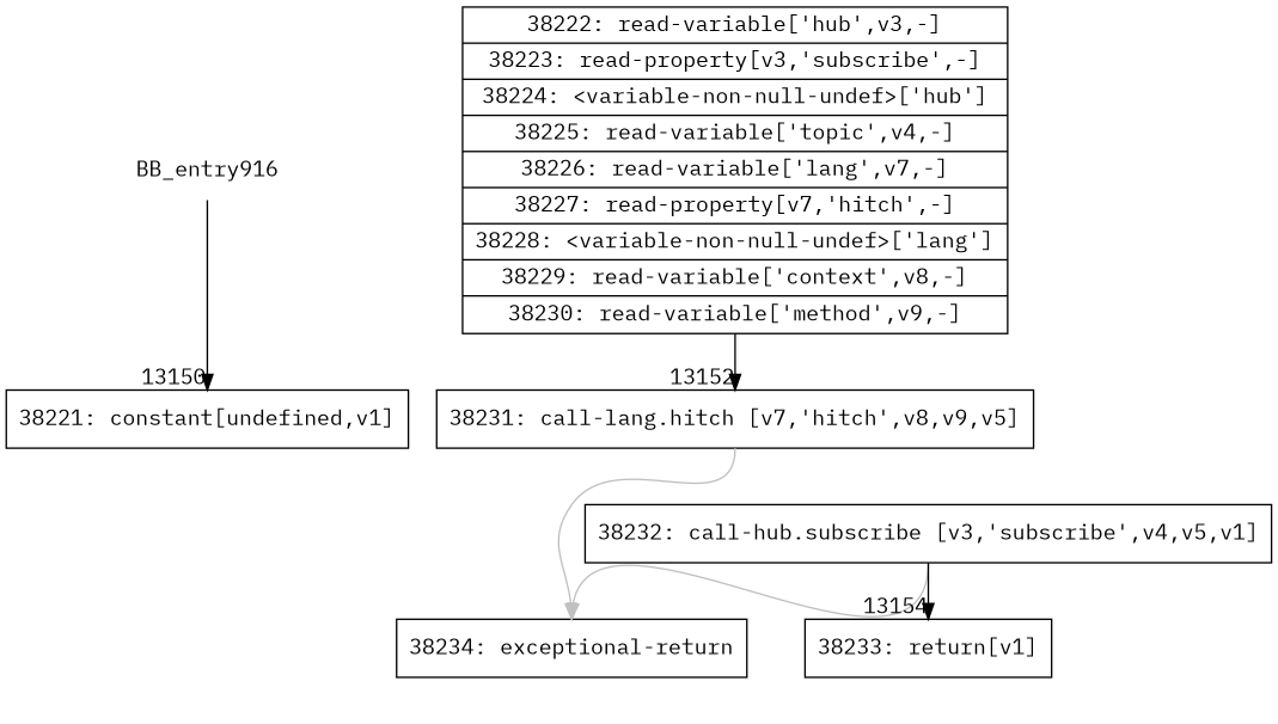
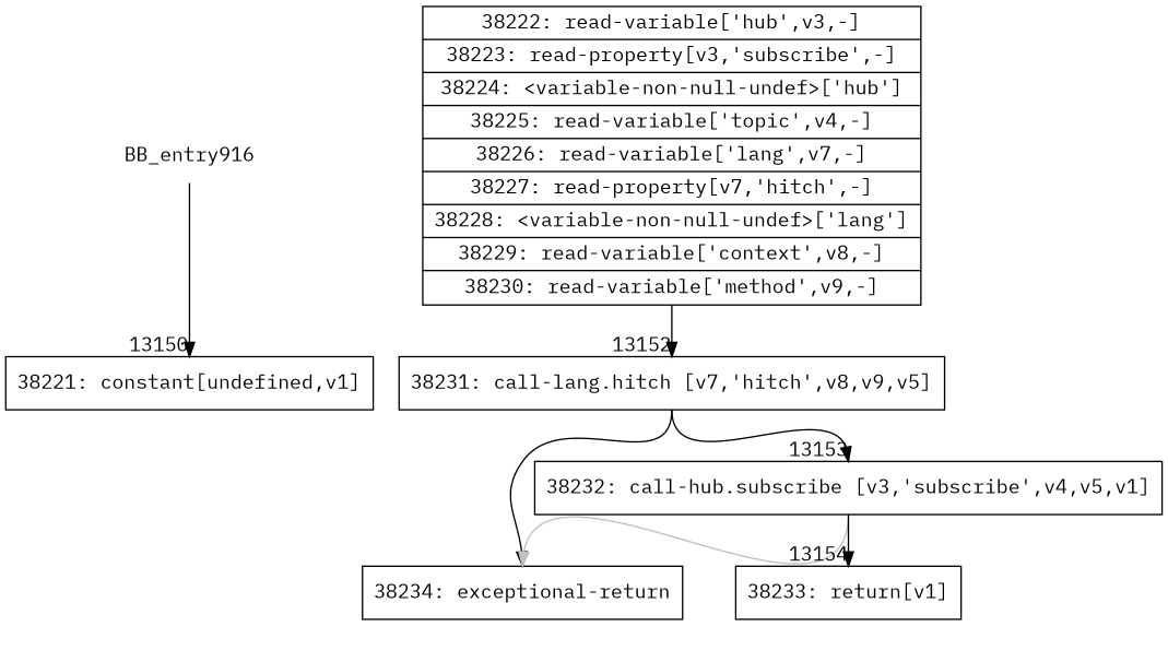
  digraph {
    fontname="IBM Plex Mono"
    rankdir=TD
    node [fontname="IBM Plex Mono" shape=record]
    edge [fontname="IBM Plex Mono" headport=n tailport=s]
    n1 [label=BB_entry916 shape=none]
    n2 [label="{38221: constant[undefined,v1]}"]
    n3 [label="{38222: read-variable['hub',v3,-]|38223: read-property[v3,'subscribe',-]|38224: \<variable-non-null-undef\>['hub']|38225: read-variable['topic',v4,-]|38226: read-variable['lang',v7,-]|38227: read-property[v7,'hitch',-]|38228: \<variable-non-null-undef\>['lang']|38229: read-variable['context',v8,-]|38230: read-variable['method',v9,-]}"]
    n4 [label="{38231: call-lang.hitch [v7,'hitch',v8,v9,v5]}"]
    n5 [label="{38234: exceptional-return}"]
    n6 [label="{38232: call-hub.subscribe [v3,'subscribe',v4,v5,v1]}"]
    n7 [label="{38233: return[v1]}"]
    n1 -> n2 [headlabel="    13150"]
    n3 -> n4 [headlabel="      13152"]
-   n4 -> n5 [color=gray]
+   n4 -> n5 [color=black]
+   n4 -> n6 [headlabel="      13153"]
    n6 -> n5 [color=gray]
    n6 -> n7 [headlabel="      13154"]
  }
